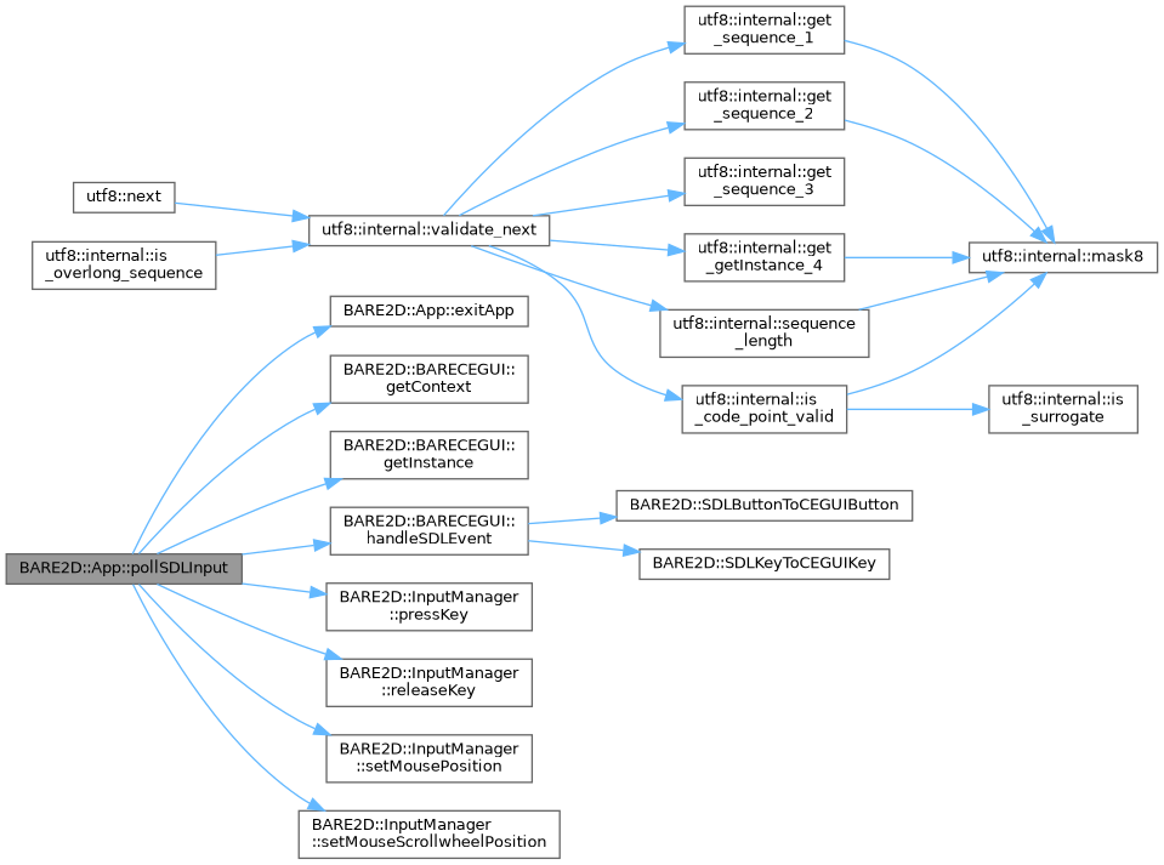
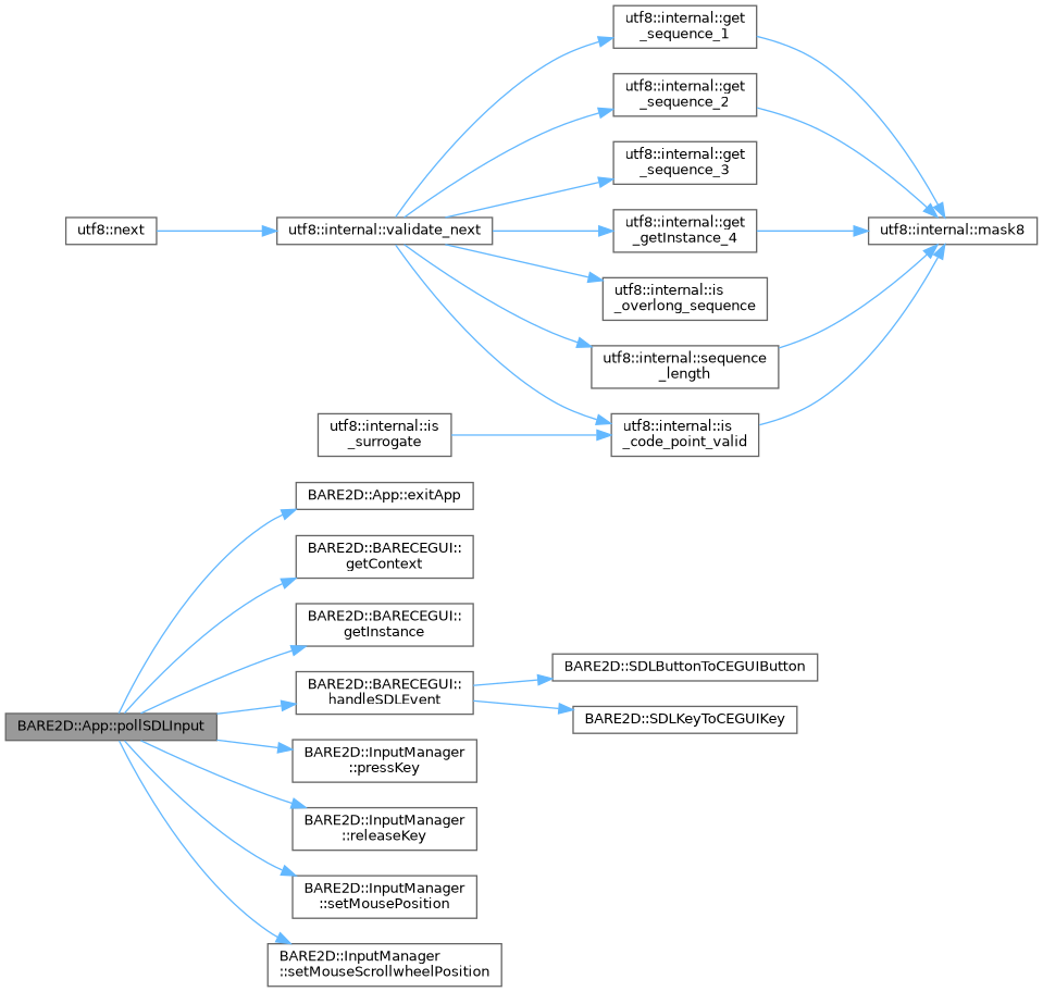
  digraph {
    rankdir=LR
    node [color=grey40 fillcolor=white fontname=Helvetica fontsize=10 shape=box style=filled]
    edge [color=steelblue1 fontname=Helvetica fontsize=10 labelfontname=Helvetica labelfontsize=10 style=solid]
    n1 [color=gray40 fillcolor=grey60 fontcolor=black height=0.2 label="BARE2D::App::pollSDLInput" width=0.4]
    n2 [height=0.2 label="BARE2D::App::exitApp" width=0.4]
    n3 [height=0.2 label="BARE2D::BARECEGUI::\lgetContext" width=0.4]
    n4 [height=0.2 label="BARE2D::BARECEGUI::\lgetInstance" width=0.4]
    n5 [height=0.2 label="BARE2D::BARECEGUI::\lhandleSDLEvent" width=0.4]
    n6 [height=0.2 label="BARE2D::InputManager\l::pressKey" width=0.4]
    n7 [height=0.2 label="BARE2D::InputManager\l::releaseKey" width=0.4]
    n8 [height=0.2 label="BARE2D::InputManager\l::setMousePosition" width=0.4]
    n9 [height=0.2 label="BARE2D::InputManager\l::setMouseScrollwheelPosition" width=0.4]
    n10 [height=0.2 label="BARE2D::SDLButtonToCEGUIButton" width=0.4]
    n11 [height=0.2 label="BARE2D::SDLKeyToCEGUIKey" width=0.4]
    n12 [height=0.2 label="utf8::next" width=0.4]
    n13 [height=0.2 label="utf8::internal::validate_next" width=0.4]
    n14 [height=0.2 label="utf8::internal::get\l_sequence_1" width=0.4]
    n15 [height=0.2 label="utf8::internal::get\l_sequence_2" width=0.4]
    n16 [height=0.2 label="utf8::internal::get\l_sequence_3" width=0.4]
    n17 [height=0.2 label="utf8::internal::get\l_getInstance_4" width=0.4]
    n18 [height=0.2 label="utf8::internal::is\l_code_point_valid" width=0.4]
    n19 [height=0.2 label="utf8::internal::is\l_overlong_sequence" width=0.4]
    n20 [height=0.2 label="utf8::internal::sequence\l_length" width=0.4]
    n21 [height=0.2 label="utf8::internal::mask8" width=0.4]
    n22 [height=0.2 label="utf8::internal::is\l_surrogate" width=0.4]
    n1 -> n2
    n1 -> n3
    n1 -> n4
    n1 -> n5
    n1 -> n6
    n1 -> n7
    n1 -> n8
    n1 -> n9
    n5 -> n10
    n5 -> n11
    n12 -> n13
    n13 -> n14
    n13 -> n15
    n13 -> n16
    n13 -> n17
    n13 -> n18
-   n19 -> n13
+   n13 -> n19
    n13 -> n20
    n14 -> n21
    n15 -> n21
    n17 -> n21
    n18 -> n21
-   n18 -> n22
+   n22 -> n18
    n20 -> n21
  }
